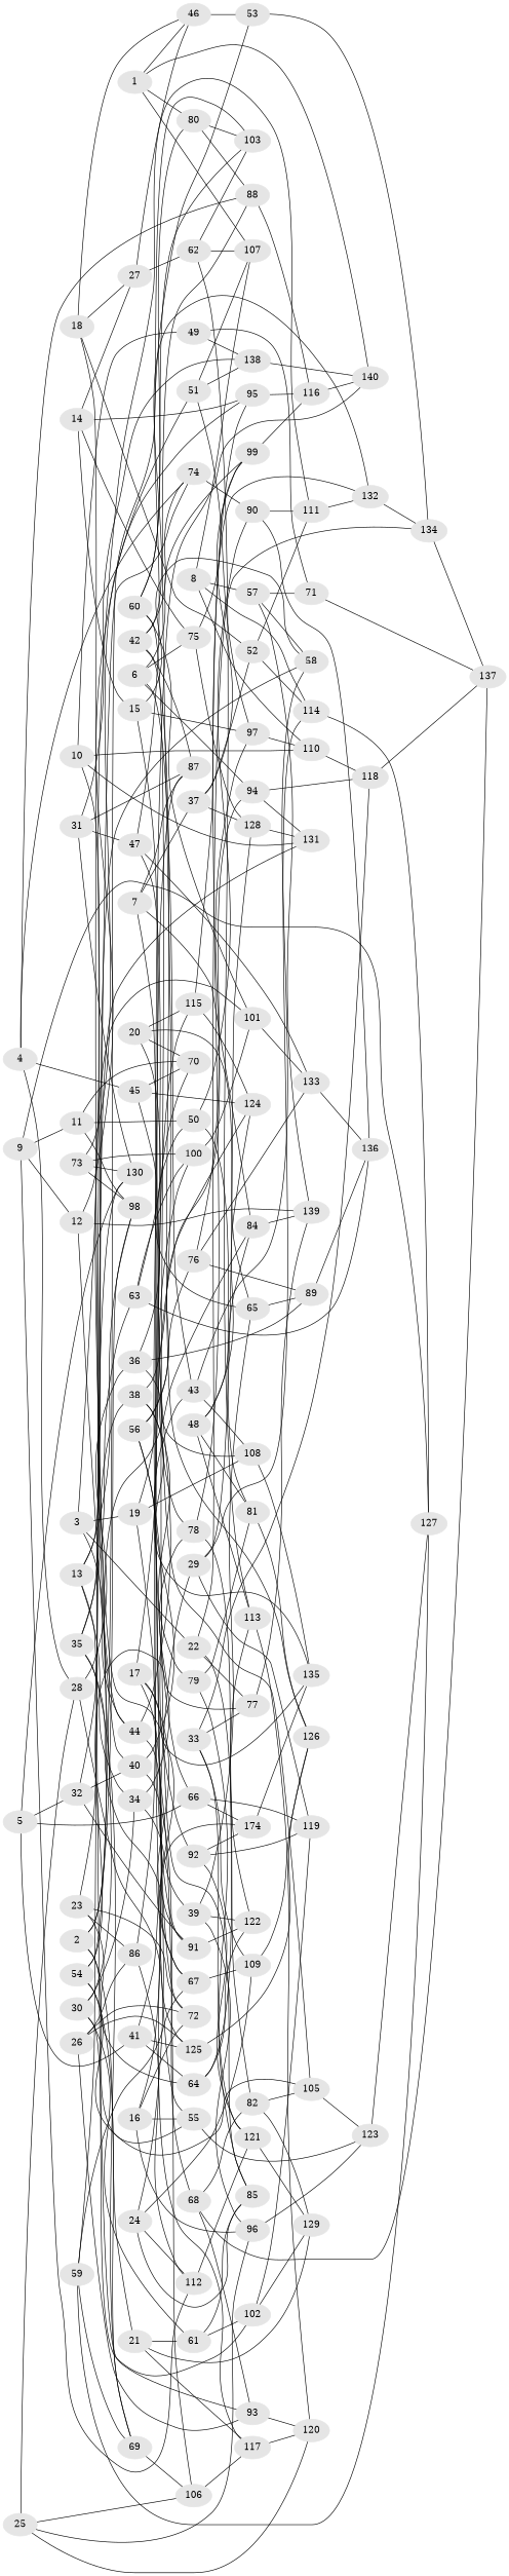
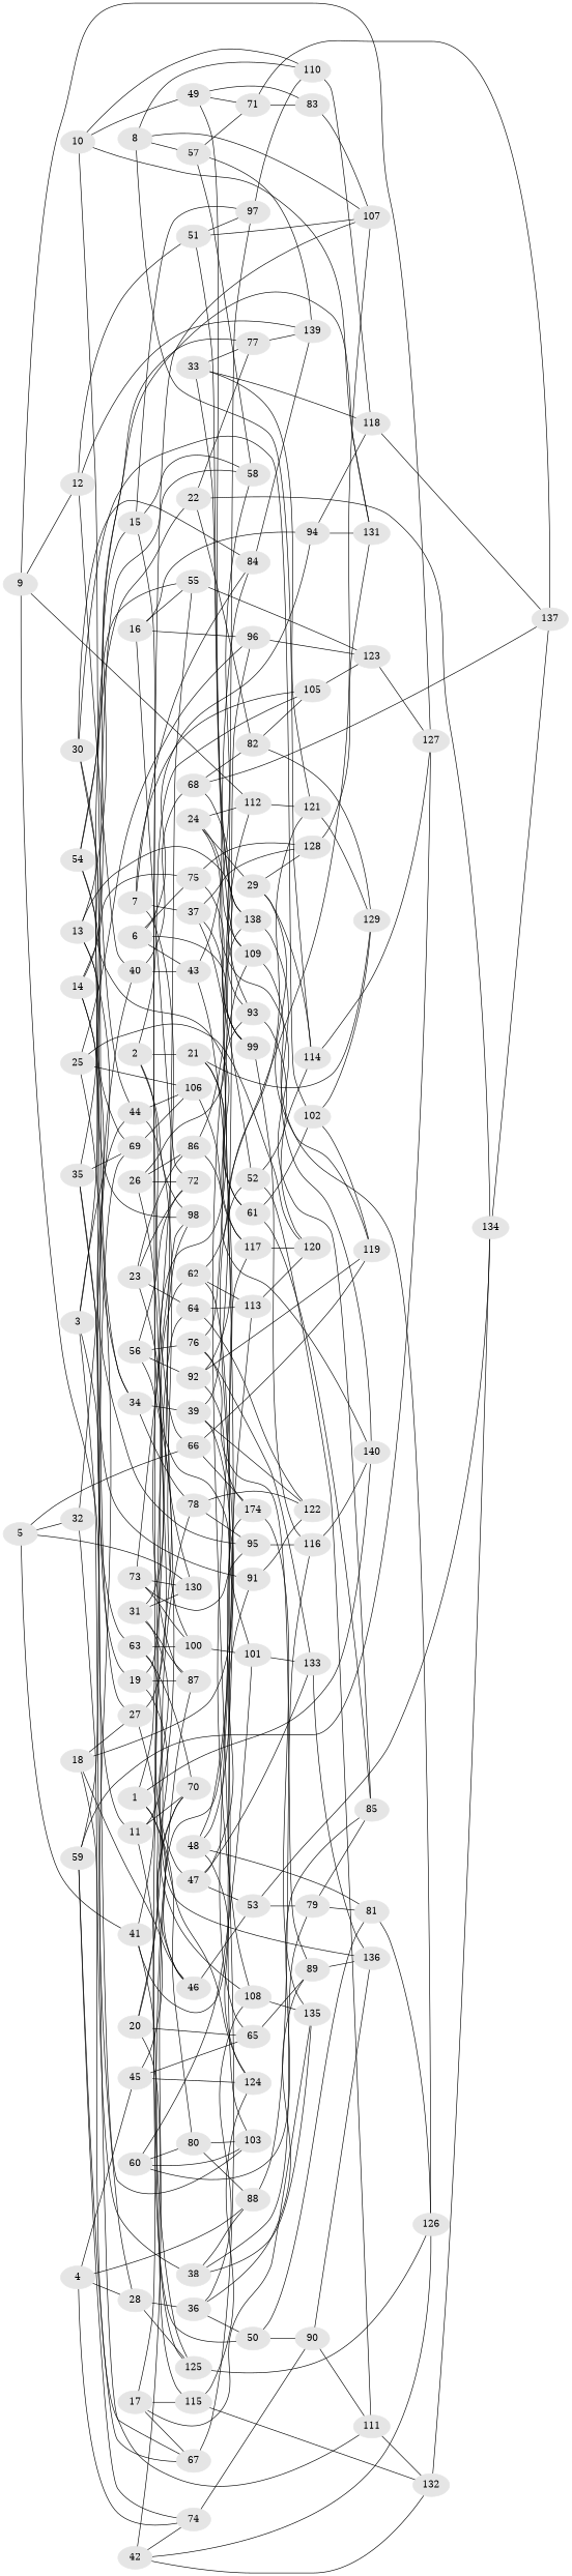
  graph {
    rankdir=LR
    node [color=gray90 style=filled]
    1
    46
    80
    107
    140
    53
    88
    103
    2
    21
    98
    101
    105
    117
    61
    129
    133
    123
    3
    19
    22
    44
    111
    87
    55
    108
    77
    82
    134
    106
    100
    132
    4
    28
    45
    74
    125
    36
    70
    65
    124
    90
    116
    5
    32
    41
    66
    130
    40
    38
    91
    64
    n53 [label=174]
    119
    6
    43
    75
    94
    99
    58
    128
    131
    118
    7
    37
    84
    52
    139
    8
    57
    110
    114
    71
    127
    9
    11
    12
    112
    50
    51
    121
    10
    49
    138
+   83
    81
    68
    97
    13
    34
    93
    78
    39
    120
    14
    15
    27
    95
    62
    16
    72
    96
    17
    67
    115
    135
    109
    18
    20
    89
    122
    85
    102
    137
    23
    86
    113
    24
    29
    126
    25
    26
    30
    31
    47
    79
    33
    35
    63
    69
    136
    42
    48
    54
    56
    76
    92
    59
    60
    73
    1 -- 46
    1 -- 80
    1 -- 107
    1 -- 140
    46 -- 53
    80 -- 88
    80 -- 103
    53 -- 134
+   53 -- 79
    88 -- 116
    2 -- 21
    2 -- 98
    2 -- 101
    2 -- 105
    21 -- 117
    21 -- 61
    21 -- 129
    101 -- 133
    105 -- 123
    117 -- 120
    61 -- 85
    61 -- 102
    133 -- 136
    123 -- 127
    3 -- 19
    3 -- 22
    3 -- 44
    3 -- 111
    19 -- 87
    19 -- 55
    19 -- 108
    22 -- 77
    22 -- 82
    22 -- 134
    44 -- 106
    44 -- 100
    111 -- 132
    55 -- 123
    108 -- 135
    77 -- 139
    82 -- 105
    82 -- 129
    134 -- 137
    106 -- 117
    100 -- 101
    132 -- 134
    4 -- 88
    4 -- 28
    4 -- 45
    4 -- 74
    28 -- 125
    28 -- 36
    45 -- 70
    45 -- 65
    45 -- 124
    74 -- 90
    125 -- 126
    36 -- 108
    36 -- 50
    36 -- 89
    65 -- 89
    90 -- 111
    90 -- 136
    116 -- 140
    5 -- 32
    5 -- 41
    5 -- 66
    5 -- 130
    32 -- 40
    32 -- 38
-   32 -- 91
    41 -- 125
    41 -- 64
    41 -- n53
    66 -- n53
    66 -- 119
    40 -- 43
    40 -- 68
    38 -- 88
    38 -- 135
    38 -- 79
    91 -- 122
    64 -- 122
    64 -- 113
    n53 -- 135
    6 -- 43
    6 -- 75
    6 -- 94
    6 -- 99
    43 -- 108
    43 -- 58
    75 -- 99
    75 -- 128
    94 -- 131
    94 -- 118
    99 -- 116
    128 -- 131
    118 -- 137
    7 -- 105
    7 -- 87
    7 -- 37
    7 -- 84
    37 -- 99
    37 -- 128
    37 -- 52
    84 -- 139
    52 -- 111
    52 -- 114
    8 -- 107
    8 -- 57
    8 -- 110
    8 -- 114
    57 -- 58
    57 -- 139
    57 -- 71
    110 -- 118
    114 -- 127
+   71 -- 83
    71 -- 137
    9 -- 127
    9 -- 11
    9 -- 12
    9 -- 112
    11 -- 98
    11 -- 70
    11 -- 50
    12 -- 40
    12 -- 139
    12 -- 51
    112 -- 121
    50 -- 90
    50 -- 81
    51 -- 107
    51 -- 138
    51 -- 97
    121 -- 129
    10 -- 44
    10 -- 131
    10 -- 110
    10 -- 49
    49 -- 71
    49 -- 138
+   49 -- 83
    138 -- 140
+   83 -- 107
    81 -- 126
    68 -- 82
    68 -- 93
    68 -- 137
    97 -- 110
    13 -- 98
    13 -- 131
    13 -- 34
    13 -- 93
    34 -- 78
    34 -- 39
    93 -- 120
    78 -- 95
    78 -- 122
    39 -- 65
    39 -- 96
    39 -- 122
    14 -- 75
    14 -- 15
    14 -- 27
    14 -- 95
    15 -- 66
    15 -- 58
    15 -- 97
    27 -- 46
    27 -- 62
    95 -- 116
    62 -- 107
    62 -- 103
    62 -- 113
    16 -- 55
    16 -- 94
    16 -- 72
    16 -- 96
    96 -- 123
    17 -- 117
    17 -- 67
    17 -- 115
    17 -- 135
    67 -- 109
    115 -- 132
    115 -- 124
    109 -- 126
    18 -- 46
    18 -- 52
    18 -- 27
    18 -- 67
    20 -- 70
    20 -- 65
    20 -- 78
    20 -- 115
    89 -- 136
    102 -- 129
    102 -- 119
    23 -- 130
    23 -- 64
    23 -- 72
    23 -- 86
    86 -- 140
    86 -- 112
    113 -- 120
    24 -- 112
    24 -- 109
    24 -- 85
    24 -- 29
    29 -- 119
    29 -- 128
    29 -- 114
    25 -- 106
    25 -- 28
    25 -- 120
    25 -- 96
    26 -- 125
    26 -- 93
    26 -- 72
    26 -- 86
    30 -- 61
    30 -- 84
    30 -- 34
    30 -- 102
    31 -- 87
    31 -- 130
    31 -- 138
    31 -- 47
    47 -- 53
    47 -- 133
    47 -- 91
    79 -- 81
    79 -- 85
    33 -- 77
    33 -- 118
    33 -- 121
    33 -- 109
    35 -- 91
    35 -- 58
    35 -- 63
    35 -- 69
    63 -- 100
    63 -- 70
    63 -- 136
    69 -- 106
    42 -- 87
    42 -- 132
    42 -- 74
    42 -- 126
    48 -- 124
    48 -- 84
    48 -- 81
    48 -- 113
    54 -- 103
    54 -- 55
    54 -- 77
    54 -- 69
    56 -- 124
    56 -- 72
    56 -- 76
    56 -- 92
    76 -- 133
    76 -- 97
    76 -- 89
    92 -- n53
    92 -- 119
    92 -- 121
    59 -- 74
    59 -- 127
    59 -- 67
    59 -- 69
    60 -- 80
    60 -- 103
    60 -- 101
    60 -- 85
    73 -- 98
    73 -- 100
    73 -- 130
    73 -- 95
  }
